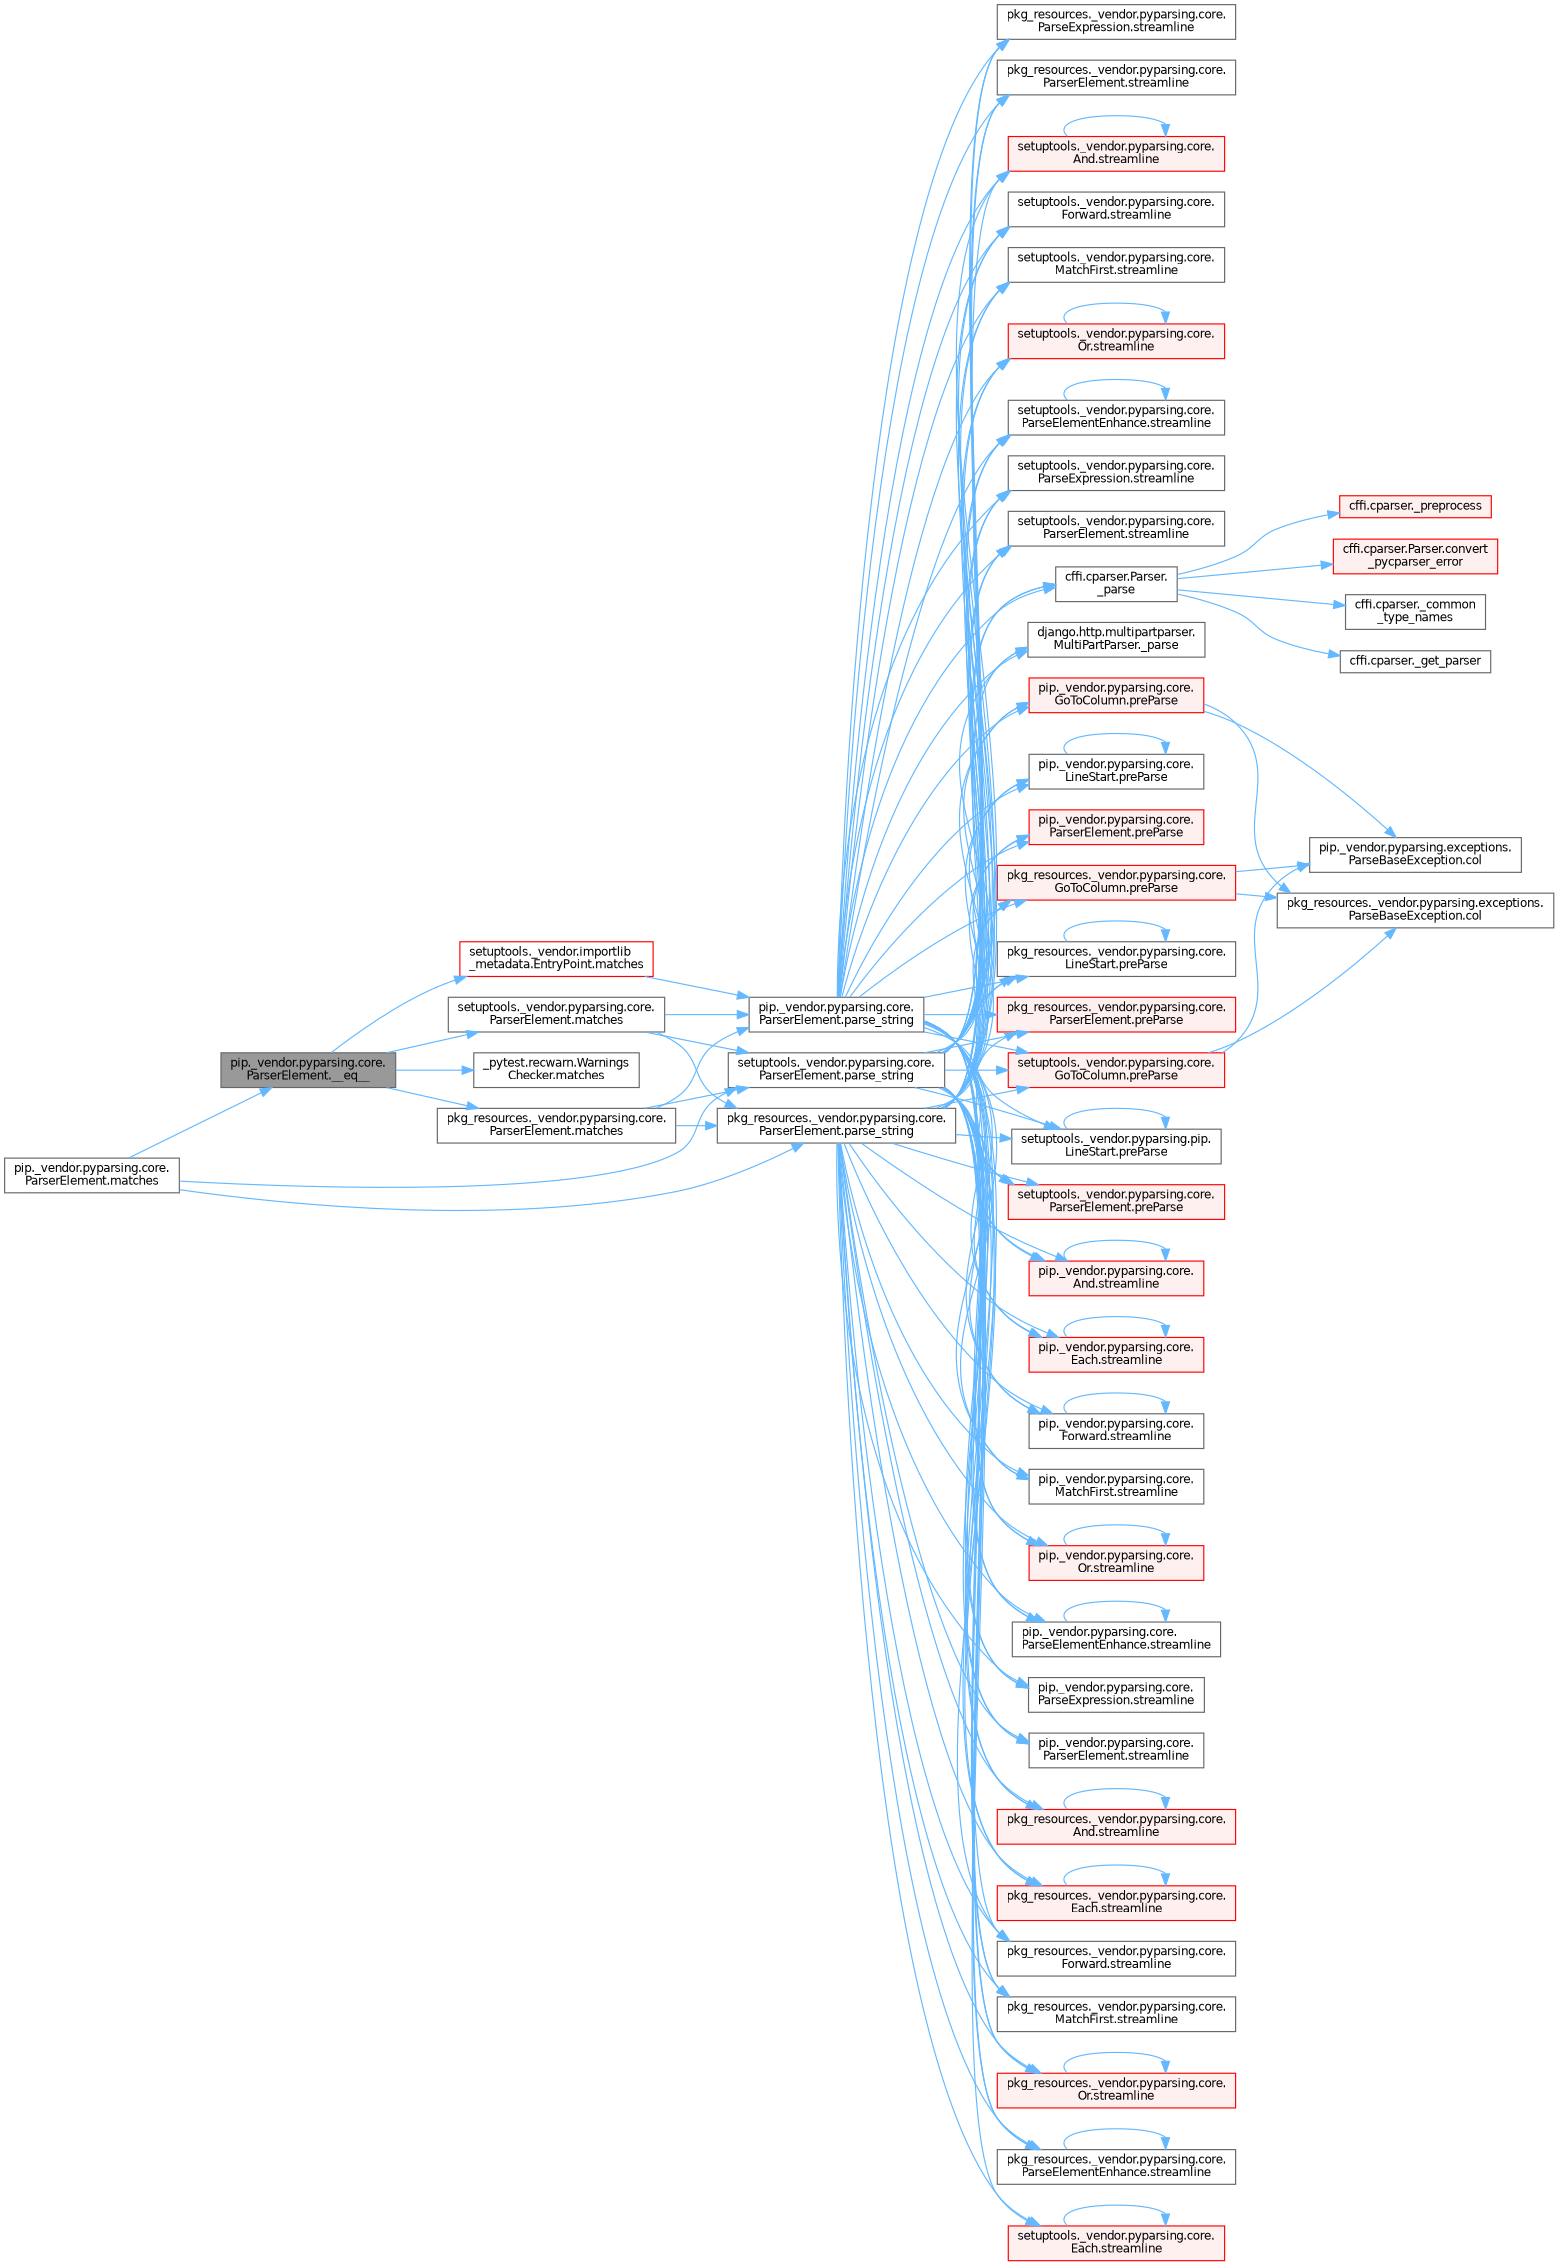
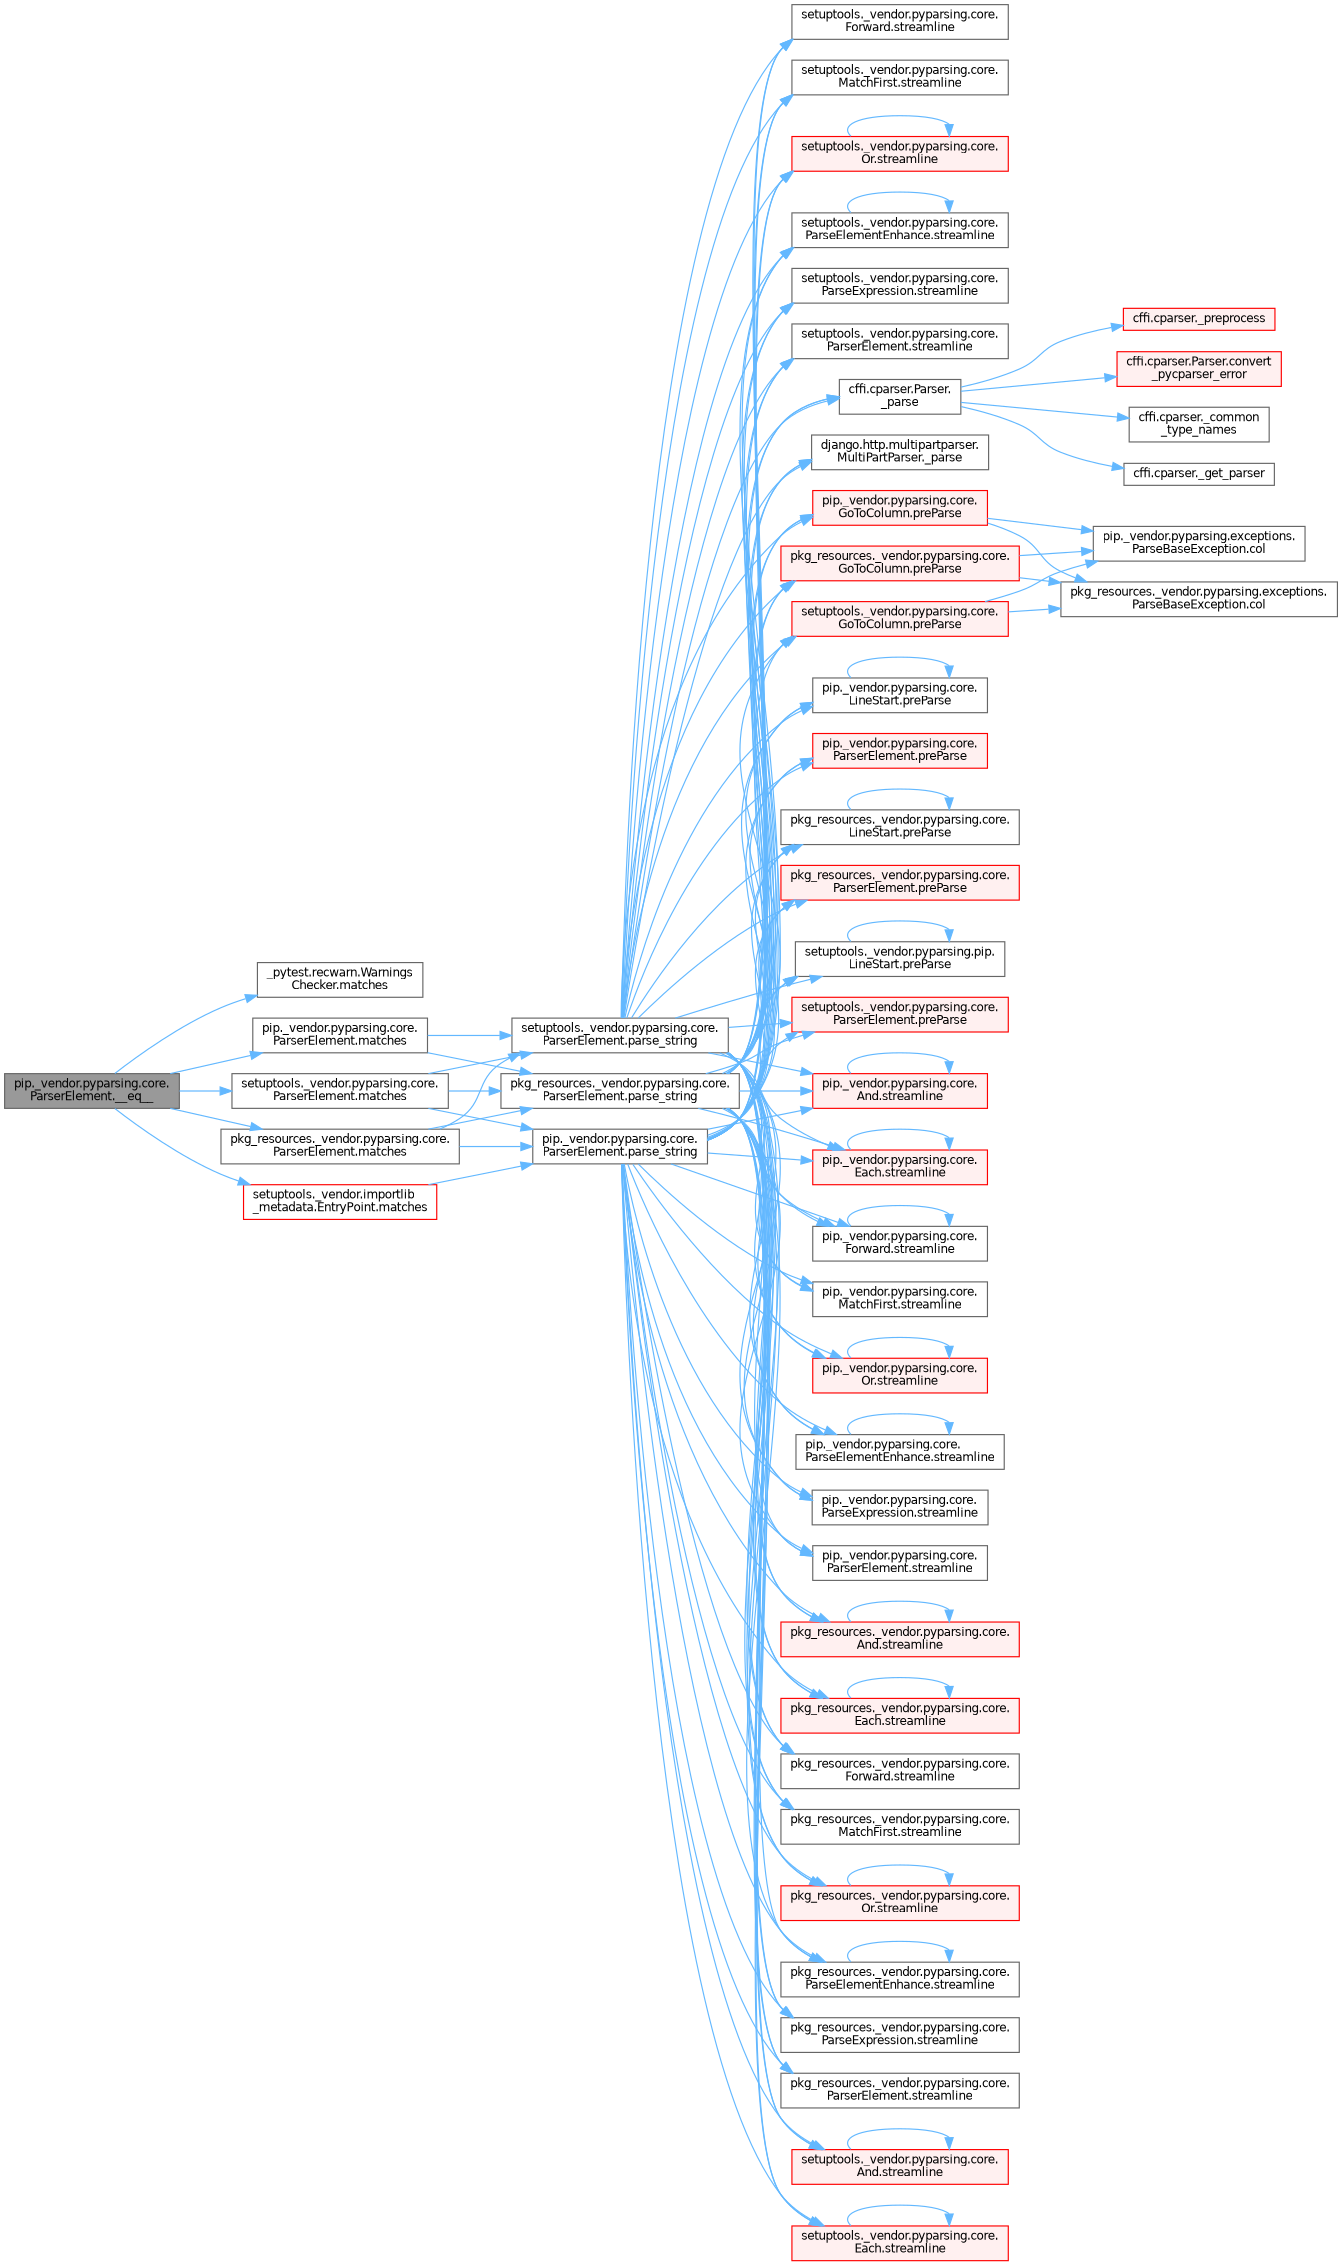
  digraph {
    rankdir=LR
    node [color=grey40 fillcolor=white fontname=Helvetica fontsize=10 shape=box style=filled]
    edge [color=steelblue1 fontname=Helvetica fontsize=10 labelfontname=Helvetica labelfontsize=10 style=solid]
    n1 [color=gray40 fillcolor=grey60 fontcolor=black height=0.2 label="pip._vendor.pyparsing.core.\lParserElement.__eq__" width=0.4]
    n2 [height=0.2 label="_pytest.recwarn.Warnings\lChecker.matches" width=0.4]
    n3 [height=0.2 label="pip._vendor.pyparsing.core.\lParserElement.matches" width=0.4]
    n4 [height=0.2 label="pkg_resources._vendor.pyparsing.core.\lParserElement.matches" width=0.4]
    n5 [color=red height=0.2 label="setuptools._vendor.importlib\l_metadata.EntryPoint.matches" width=0.4]
    n6 [height=0.2 label="setuptools._vendor.pyparsing.core.\lParserElement.matches" width=0.4]
    n7 [height=0.2 label="pkg_resources._vendor.pyparsing.core.\lParserElement.parse_string" width=0.4]
    n8 [height=0.2 label="setuptools._vendor.pyparsing.core.\lParserElement.parse_string" width=0.4]
    n9 [height=0.2 label="pip._vendor.pyparsing.core.\lParserElement.parse_string" width=0.4]
    n10 [height=0.2 label="cffi.cparser.Parser.\l_parse" width=0.4]
    n11 [height=0.2 label="django.http.multipartparser.\lMultiPartParser._parse" width=0.4]
    n12 [color=red fillcolor="#FFF0F0" height=0.2 label="pip._vendor.pyparsing.core.\lGoToColumn.preParse" width=0.4]
    n13 [height=0.2 label="pip._vendor.pyparsing.core.\lLineStart.preParse" width=0.4]
    n14 [color=red fillcolor="#FFF0F0" height=0.2 label="pip._vendor.pyparsing.core.\lParserElement.preParse" width=0.4]
    n15 [color=red fillcolor="#FFF0F0" height=0.2 label="pkg_resources._vendor.pyparsing.core.\lGoToColumn.preParse" width=0.4]
    n16 [height=0.2 label="pkg_resources._vendor.pyparsing.core.\lLineStart.preParse" width=0.4]
    n17 [color=red fillcolor="#FFF0F0" height=0.2 label="pkg_resources._vendor.pyparsing.core.\lParserElement.preParse" width=0.4]
    n18 [color=red fillcolor="#FFF0F0" height=0.2 label="setuptools._vendor.pyparsing.core.\lGoToColumn.preParse" width=0.4]
    n19 [height=0.2 label="setuptools._vendor.pyparsing.pip.\lLineStart.preParse" width=0.4]
    n20 [color=red fillcolor="#FFF0F0" height=0.2 label="setuptools._vendor.pyparsing.core.\lParserElement.preParse" width=0.4]
    n21 [color=red fillcolor="#FFF0F0" height=0.2 label="pip._vendor.pyparsing.core.\lAnd.streamline" width=0.4]
    n22 [color=red fillcolor="#FFF0F0" height=0.2 label="pip._vendor.pyparsing.core.\lEach.streamline" width=0.4]
    n23 [height=0.2 label="pip._vendor.pyparsing.core.\lForward.streamline" width=0.4]
    n24 [height=0.2 label="pip._vendor.pyparsing.core.\lMatchFirst.streamline" width=0.4]
    n25 [color=red fillcolor="#FFF0F0" height=0.2 label="pip._vendor.pyparsing.core.\lOr.streamline" width=0.4]
    n26 [height=0.2 label="pip._vendor.pyparsing.core.\lParseElementEnhance.streamline" width=0.4]
    n27 [height=0.2 label="pip._vendor.pyparsing.core.\lParseExpression.streamline" width=0.4]
    n28 [height=0.2 label="pip._vendor.pyparsing.core.\lParserElement.streamline" width=0.4]
    n29 [color=red fillcolor="#FFF0F0" height=0.2 label="pkg_resources._vendor.pyparsing.core.\lAnd.streamline" width=0.4]
    n30 [color=red fillcolor="#FFF0F0" height=0.2 label="pkg_resources._vendor.pyparsing.core.\lEach.streamline" width=0.4]
    n31 [height=0.2 label="pkg_resources._vendor.pyparsing.core.\lForward.streamline" width=0.4]
    n32 [height=0.2 label="pkg_resources._vendor.pyparsing.core.\lMatchFirst.streamline" width=0.4]
    n33 [color=red fillcolor="#FFF0F0" height=0.2 label="pkg_resources._vendor.pyparsing.core.\lOr.streamline" width=0.4]
    n34 [height=0.2 label="pkg_resources._vendor.pyparsing.core.\lParseElementEnhance.streamline" width=0.4]
    n35 [height=0.2 label="pkg_resources._vendor.pyparsing.core.\lParseExpression.streamline" width=0.4]
    n36 [height=0.2 label="pkg_resources._vendor.pyparsing.core.\lParserElement.streamline" width=0.4]
    n37 [color=red fillcolor="#FFF0F0" height=0.2 label="setuptools._vendor.pyparsing.core.\lAnd.streamline" width=0.4]
    n38 [color=red fillcolor="#FFF0F0" height=0.2 label="setuptools._vendor.pyparsing.core.\lEach.streamline" width=0.4]
    n39 [height=0.2 label="setuptools._vendor.pyparsing.core.\lForward.streamline" width=0.4]
    n40 [height=0.2 label="setuptools._vendor.pyparsing.core.\lMatchFirst.streamline" width=0.4]
    n41 [color=red fillcolor="#FFF0F0" height=0.2 label="setuptools._vendor.pyparsing.core.\lOr.streamline" width=0.4]
    n42 [height=0.2 label="setuptools._vendor.pyparsing.core.\lParseElementEnhance.streamline" width=0.4]
    n43 [height=0.2 label="setuptools._vendor.pyparsing.core.\lParseExpression.streamline" width=0.4]
    n44 [height=0.2 label="setuptools._vendor.pyparsing.core.\lParserElement.streamline" width=0.4]
    n45 [height=0.2 label="cffi.cparser._common\l_type_names" width=0.4]
    n46 [height=0.2 label="cffi.cparser._get_parser" width=0.4]
    n47 [color=red fillcolor="#FFF0F0" height=0.2 label="cffi.cparser._preprocess" width=0.4]
    n48 [color=red fillcolor="#FFF0F0" height=0.2 label="cffi.cparser.Parser.convert\l_pycparser_error" width=0.4]
    n49 [height=0.2 label="pip._vendor.pyparsing.exceptions.\lParseBaseException.col" width=0.4]
    n50 [height=0.2 label="pkg_resources._vendor.pyparsing.exceptions.\lParseBaseException.col" width=0.4]
    n1 -> n2
-   n3 -> n1
+   n1 -> n3
    n1 -> n4
    n1 -> n5
    n1 -> n6
    n3 -> n7
    n3 -> n8
    n4 -> n7
    n4 -> n8
    n4 -> n9
    n5 -> n9
    n6 -> n7
    n6 -> n8
    n6 -> n9
    n7 -> n10
    n7 -> n11
    n7 -> n12
    n7 -> n13
    n7 -> n14
    n7 -> n15
    n7 -> n16
    n7 -> n17
    n7 -> n18
    n7 -> n19
    n7 -> n20
    n7 -> n21
    n7 -> n22
    n7 -> n23
    n7 -> n24
    n7 -> n25
    n7 -> n26
    n7 -> n27
    n7 -> n28
    n7 -> n29
    n7 -> n30
    n7 -> n31
    n7 -> n32
    n7 -> n33
    n7 -> n34
    n7 -> n35
    n7 -> n36
    n7 -> n37
    n7 -> n38
    n7 -> n39
    n7 -> n40
    n7 -> n41
    n7 -> n42
    n7 -> n43
    n7 -> n44
    n8 -> n10
    n8 -> n11
    n8 -> n12
    n8 -> n13
    n8 -> n14
    n8 -> n15
    n8 -> n16
    n8 -> n17
    n8 -> n18
    n8 -> n19
    n8 -> n20
    n8 -> n21
    n8 -> n22
    n8 -> n23
    n8 -> n24
    n8 -> n25
    n8 -> n26
    n8 -> n27
    n8 -> n28
    n8 -> n29
    n8 -> n30
    n8 -> n31
    n8 -> n32
    n8 -> n33
    n8 -> n34
    n8 -> n35
    n8 -> n36
    n8 -> n37
    n8 -> n38
    n8 -> n39
    n8 -> n40
    n8 -> n41
    n8 -> n42
    n8 -> n43
    n8 -> n44
    n9 -> n10
    n9 -> n11
    n9 -> n12
    n9 -> n13
    n9 -> n14
    n9 -> n15
    n9 -> n16
    n9 -> n17
    n9 -> n18
    n9 -> n19
    n9 -> n20
    n9 -> n21
    n9 -> n22
    n9 -> n23
    n9 -> n24
    n9 -> n25
    n9 -> n26
    n9 -> n27
    n9 -> n28
    n9 -> n29
    n9 -> n30
    n9 -> n31
    n9 -> n32
    n9 -> n33
    n9 -> n34
    n9 -> n35
    n9 -> n36
    n9 -> n37
+   n9 -> n38
    n9 -> n39
    n9 -> n40
    n9 -> n41
    n9 -> n42
    n9 -> n43
    n9 -> n44
    n10 -> n45
    n10 -> n46
    n10 -> n47
    n10 -> n48
    n12 -> n49
    n12 -> n50
    n13 -> n13
    n15 -> n49
    n15 -> n50
    n16 -> n16
    n18 -> n49
    n18 -> n50
    n19 -> n19
    n21 -> n21
    n22 -> n22
    n23 -> n23
    n25 -> n25
    n26 -> n26
    n29 -> n29
    n30 -> n30
    n33 -> n33
    n34 -> n34
    n37 -> n37
    n38 -> n38
    n41 -> n41
    n42 -> n42
  }
